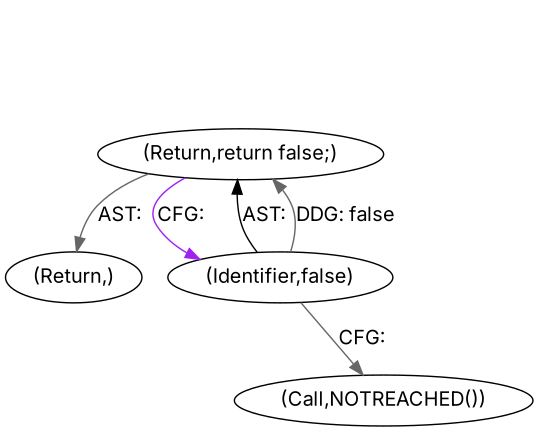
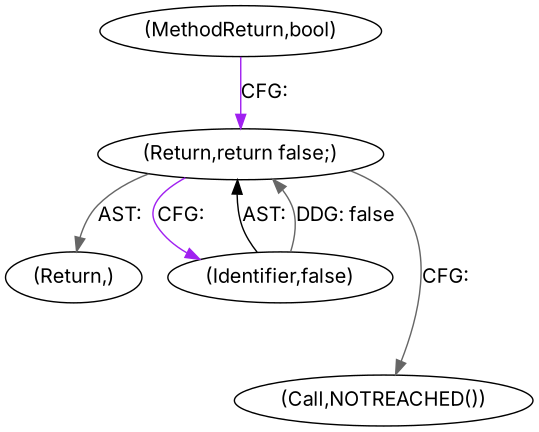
  digraph {
    fontname=Inter
    node [fontname=Inter]
    edge [color=gray40 fontname=Inter]
    n1 [label="(Return,return false;)"]
    n2 [label="(Identifier,false)"]
    n3 [label="(Return,)"]
    n4 [label="(Call,NOTREACHED())"]
+   n5 [label="(MethodReturn,bool)"]
    n1 -> n2 [color=purple label="CFG: "]
    n1 -> n3 [label="AST: "]
    n2 -> n1 [color=black label="AST: "]
    n2 -> n1 [label="DDG: false"]
-   n2 -> n4 [label="CFG: "]
+   n1 -> n4 [label="CFG: "]
+   n5 -> n1 [color=purple label="CFG: "]
  }
